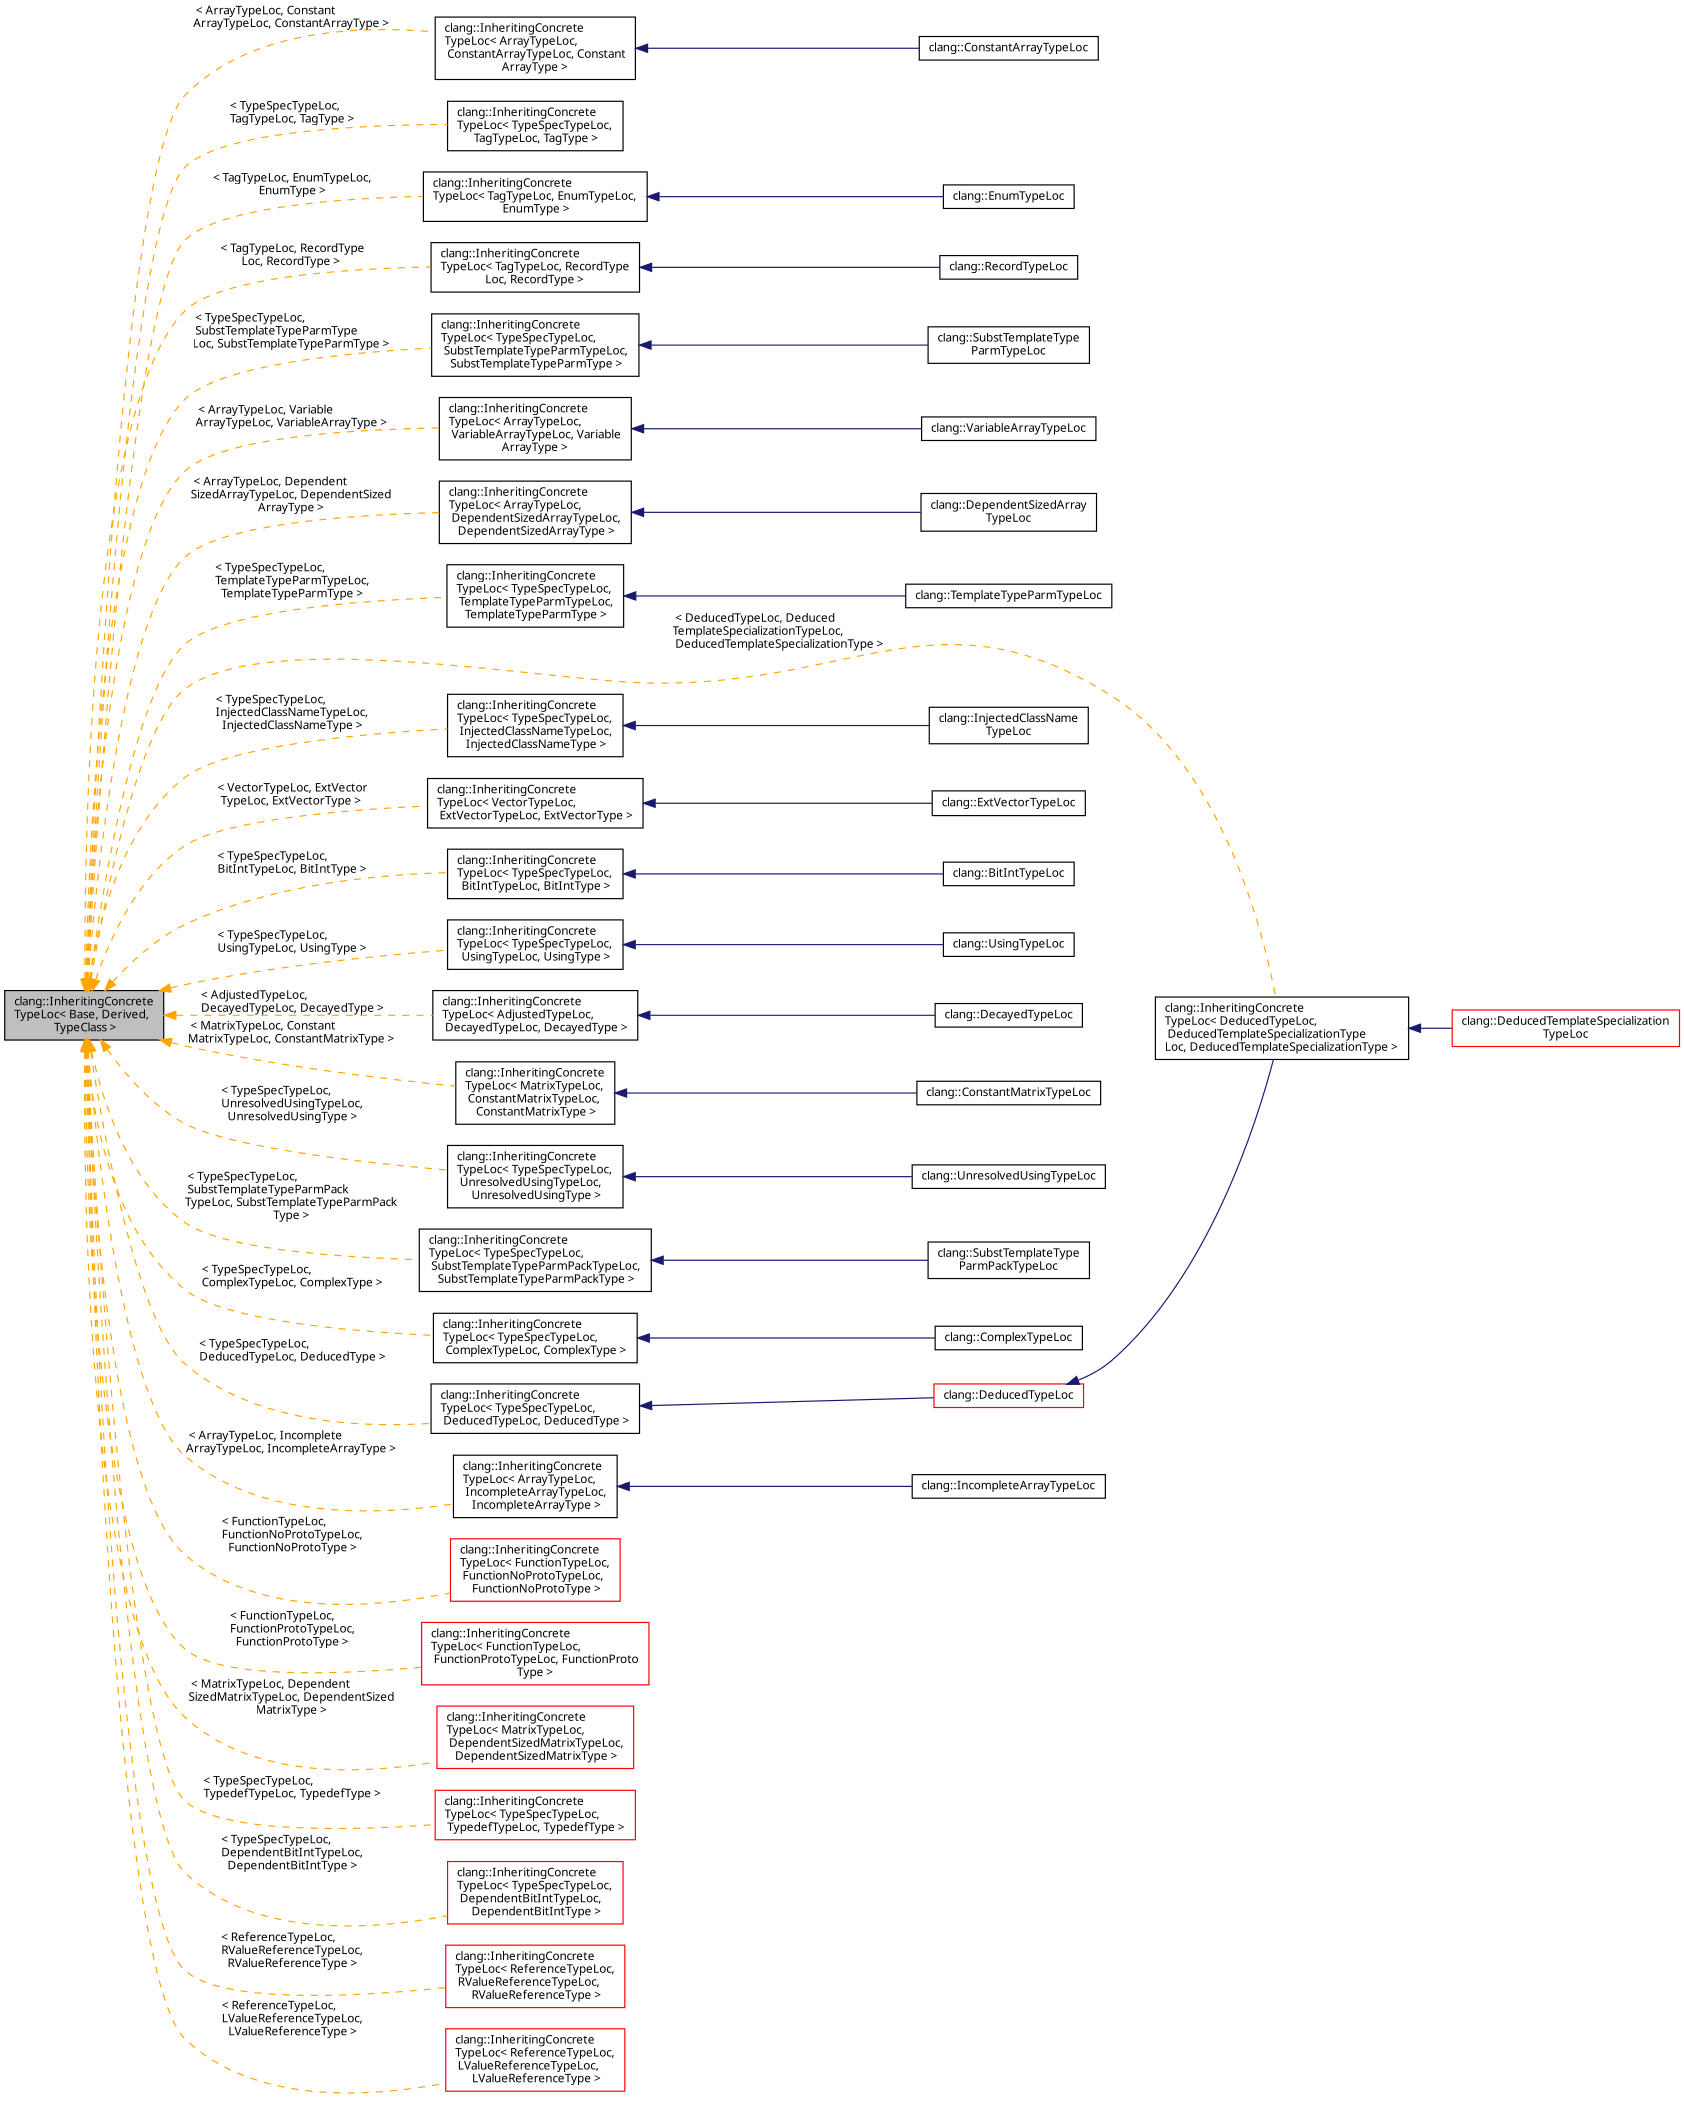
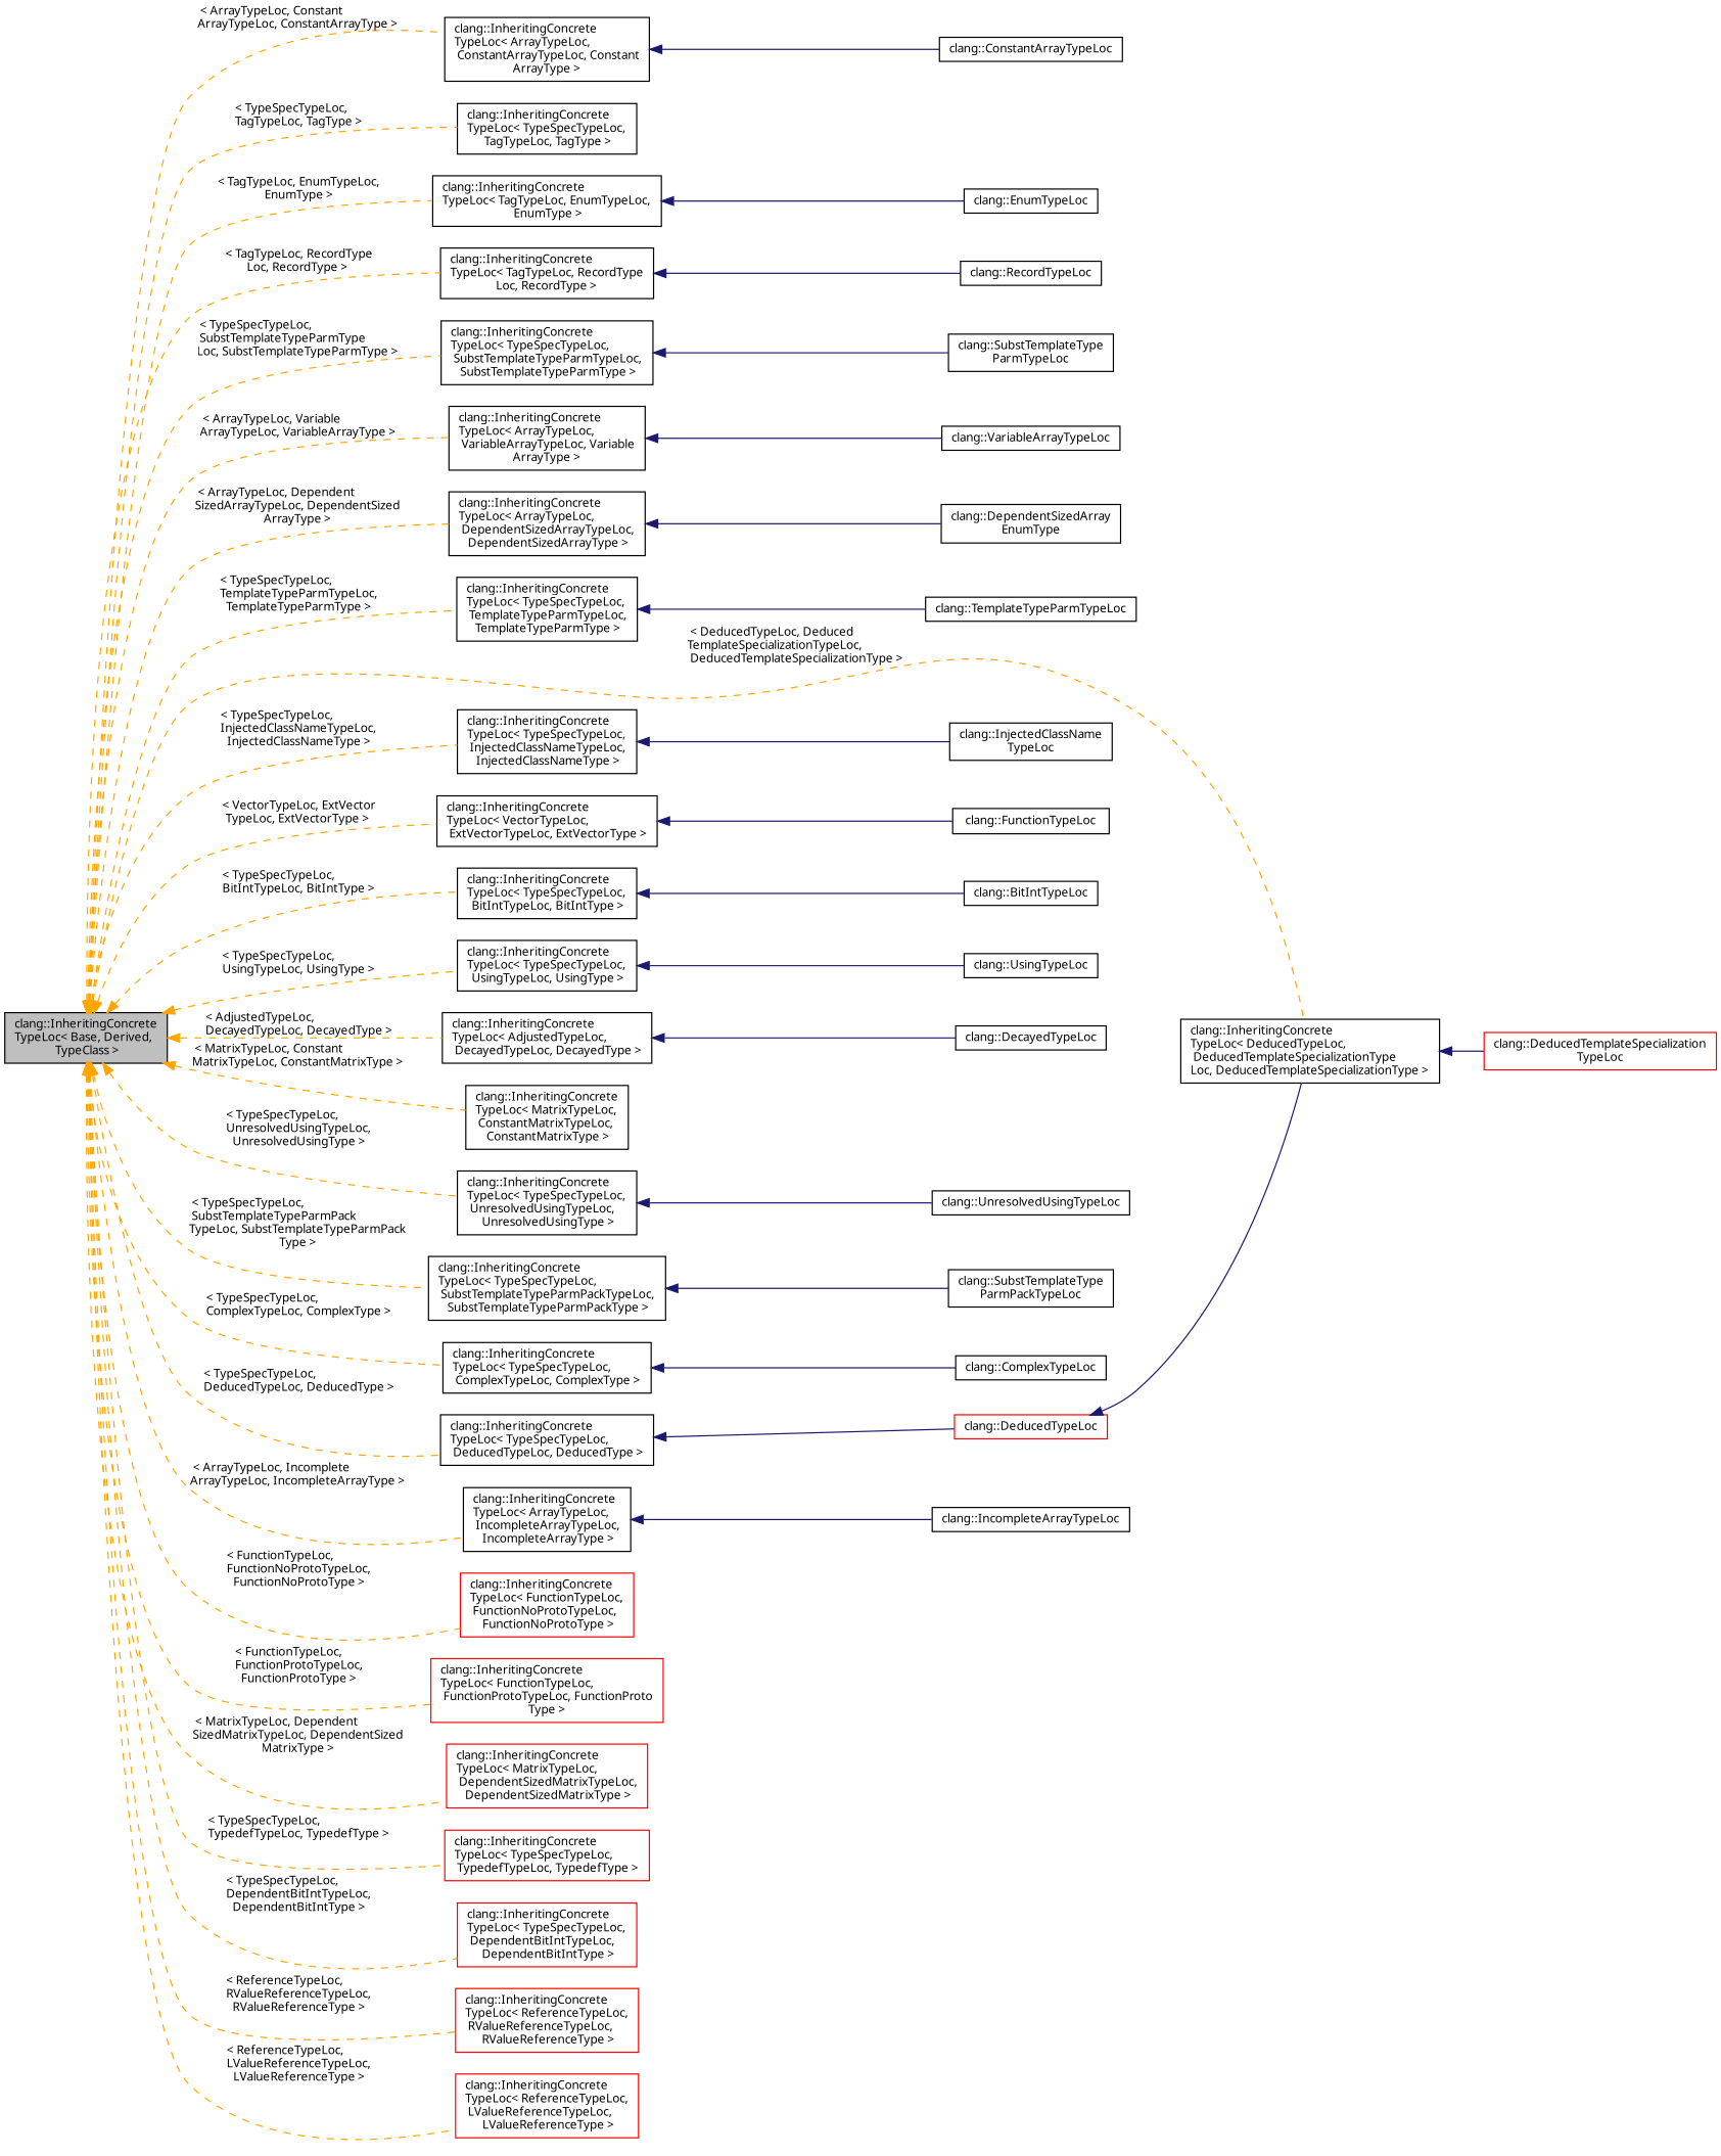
  digraph {
    fontname="Noto Sans"
    rankdir=LR
    node [color=black fontname="Noto Sans" fontsize=10 shape=record]
    edge [color=orange dir=back fontname="Noto Sans" fontsize=10 labelfontname=Helvetica labelfontsize=10 style=dashed]
    n1 [fillcolor=grey75 fontcolor=black height=0.2 label="clang::InheritingConcrete\lTypeLoc\< Base, Derived,\l TypeClass \>" style=filled width=0.4]
    n2 [height=0.2 label="clang::InheritingConcrete\lTypeLoc\< ArrayTypeLoc,\l ConstantArrayTypeLoc, Constant\lArrayType \>" width=0.4]
    n3 [height=0.2 label="clang::InheritingConcrete\lTypeLoc\< TypeSpecTypeLoc,\l TagTypeLoc, TagType \>" width=0.4]
    n4 [height=0.2 label="clang::InheritingConcrete\lTypeLoc\< TagTypeLoc, EnumTypeLoc,\l EnumType \>" width=0.4]
    n5 [height=0.2 label="clang::InheritingConcrete\lTypeLoc\< TagTypeLoc, RecordType\lLoc, RecordType \>" width=0.4]
    n6 [height=0.2 label="clang::InheritingConcrete\lTypeLoc\< TypeSpecTypeLoc,\l SubstTemplateTypeParmTypeLoc,\l SubstTemplateTypeParmType \>" width=0.4]
    n7 [height=0.2 label="clang::InheritingConcrete\lTypeLoc\< ArrayTypeLoc,\l VariableArrayTypeLoc, Variable\lArrayType \>" width=0.4]
    n8 [height=0.2 label="clang::InheritingConcrete\lTypeLoc\< ArrayTypeLoc,\l DependentSizedArrayTypeLoc,\l DependentSizedArrayType \>" width=0.4]
    n9 [height=0.2 label="clang::InheritingConcrete\lTypeLoc\< TypeSpecTypeLoc,\l TemplateTypeParmTypeLoc,\l TemplateTypeParmType \>" width=0.4]
    n10 [height=0.2 label="clang::InheritingConcrete\lTypeLoc\< DeducedTypeLoc,\l DeducedTemplateSpecializationType\lLoc, DeducedTemplateSpecializationType \>" width=0.4]
    n11 [height=0.2 label="clang::InheritingConcrete\lTypeLoc\< TypeSpecTypeLoc,\l InjectedClassNameTypeLoc,\l InjectedClassNameType \>" width=0.4]
    n12 [height=0.2 label="clang::InheritingConcrete\lTypeLoc\< VectorTypeLoc,\l ExtVectorTypeLoc, ExtVectorType \>" width=0.4]
    n13 [height=0.2 label="clang::InheritingConcrete\lTypeLoc\< TypeSpecTypeLoc,\l BitIntTypeLoc, BitIntType \>" width=0.4]
    n14 [height=0.2 label="clang::InheritingConcrete\lTypeLoc\< TypeSpecTypeLoc,\l UsingTypeLoc, UsingType \>" width=0.4]
    n15 [height=0.2 label="clang::InheritingConcrete\lTypeLoc\< AdjustedTypeLoc,\l DecayedTypeLoc, DecayedType \>" width=0.4]
    n16 [height=0.2 label="clang::InheritingConcrete\lTypeLoc\< MatrixTypeLoc,\l ConstantMatrixTypeLoc,\l ConstantMatrixType \>" width=0.4]
    n17 [height=0.2 label="clang::InheritingConcrete\lTypeLoc\< TypeSpecTypeLoc,\l UnresolvedUsingTypeLoc,\l UnresolvedUsingType \>" width=0.4]
    n18 [height=0.2 label="clang::InheritingConcrete\lTypeLoc\< TypeSpecTypeLoc,\l SubstTemplateTypeParmPackTypeLoc,\l SubstTemplateTypeParmPackType \>" width=0.4]
    n19 [height=0.2 label="clang::InheritingConcrete\lTypeLoc\< TypeSpecTypeLoc,\l ComplexTypeLoc, ComplexType \>" width=0.4]
    n20 [height=0.2 label="clang::InheritingConcrete\lTypeLoc\< TypeSpecTypeLoc,\l DeducedTypeLoc, DeducedType \>" width=0.4]
    n21 [height=0.2 label="clang::InheritingConcrete\lTypeLoc\< ArrayTypeLoc,\l IncompleteArrayTypeLoc,\l IncompleteArrayType \>" width=0.4]
    n22 [color=red height=0.2 label="clang::InheritingConcrete\lTypeLoc\< FunctionTypeLoc,\l FunctionNoProtoTypeLoc,\l FunctionNoProtoType \>" width=0.4]
    n23 [color=red height=0.2 label="clang::InheritingConcrete\lTypeLoc\< FunctionTypeLoc,\l FunctionProtoTypeLoc, FunctionProto\lType \>" width=0.4]
    n24 [color=red height=0.2 label="clang::InheritingConcrete\lTypeLoc\< MatrixTypeLoc,\l DependentSizedMatrixTypeLoc,\l DependentSizedMatrixType \>" width=0.4]
    n25 [color=red height=0.2 label="clang::InheritingConcrete\lTypeLoc\< TypeSpecTypeLoc,\l TypedefTypeLoc, TypedefType \>" width=0.4]
    n26 [color=red height=0.2 label="clang::InheritingConcrete\lTypeLoc\< TypeSpecTypeLoc,\l DependentBitIntTypeLoc,\l DependentBitIntType \>" width=0.4]
    n27 [color=red height=0.2 label="clang::InheritingConcrete\lTypeLoc\< ReferenceTypeLoc,\l RValueReferenceTypeLoc,\l RValueReferenceType \>" width=0.4]
    n28 [color=red height=0.2 label="clang::InheritingConcrete\lTypeLoc\< ReferenceTypeLoc,\l LValueReferenceTypeLoc,\l LValueReferenceType \>" width=0.4]
    n29 [height=0.2 label="clang::ConstantArrayTypeLoc" width=0.4]
    n30 [height=0.2 label="clang::EnumTypeLoc" width=0.4]
    n31 [height=0.2 label="clang::RecordTypeLoc" width=0.4]
    n32 [height=0.2 label="clang::SubstTemplateType\lParmTypeLoc" width=0.4]
    n33 [height=0.2 label="clang::VariableArrayTypeLoc" width=0.4]
-   n34 [height=0.2 label="clang::DependentSizedArray\lTypeLoc" width=0.4]
+   n34 [height=0.2 label="clang::DependentSizedArray\lEnumType" width=0.4]
    n35 [height=0.2 label="clang::TemplateTypeParmTypeLoc" width=0.4]
    n36 [color=red height=0.2 label="clang::DeducedTemplateSpecialization\lTypeLoc" width=0.4]
    n37 [height=0.2 label="clang::InjectedClassName\lTypeLoc" width=0.4]
-   n38 [height=0.2 label="clang::ExtVectorTypeLoc" width=0.4]
+   n38 [height=0.2 label="clang::FunctionTypeLoc" width=0.4]
    n39 [height=0.2 label="clang::BitIntTypeLoc" width=0.4]
    n40 [height=0.2 label="clang::UsingTypeLoc" width=0.4]
    n41 [height=0.2 label="clang::DecayedTypeLoc" width=0.4]
-   n42 [height=0.2 label="clang::ConstantMatrixTypeLoc" width=0.4]
    n43 [height=0.2 label="clang::UnresolvedUsingTypeLoc" width=0.4]
    n44 [height=0.2 label="clang::SubstTemplateType\lParmPackTypeLoc" width=0.4]
    n45 [height=0.2 label="clang::ComplexTypeLoc" width=0.4]
    n46 [color=red height=0.2 label="clang::DeducedTypeLoc" width=0.4]
    n47 [height=0.2 label="clang::IncompleteArrayTypeLoc" width=0.4]
    n1 -> n2 [label=" \< ArrayTypeLoc, Constant\lArrayTypeLoc, ConstantArrayType \>"]
    n1 -> n3 [label=" \< TypeSpecTypeLoc,\l TagTypeLoc, TagType \>"]
    n1 -> n4 [label=" \< TagTypeLoc, EnumTypeLoc,\l EnumType \>"]
    n1 -> n5 [label=" \< TagTypeLoc, RecordType\lLoc, RecordType \>"]
    n1 -> n6 [label=" \< TypeSpecTypeLoc,\l SubstTemplateTypeParmType\lLoc, SubstTemplateTypeParmType \>"]
    n1 -> n7 [label=" \< ArrayTypeLoc, Variable\lArrayTypeLoc, VariableArrayType \>"]
    n1 -> n8 [label=" \< ArrayTypeLoc, Dependent\lSizedArrayTypeLoc, DependentSized\lArrayType \>"]
    n1 -> n9 [label=" \< TypeSpecTypeLoc,\l TemplateTypeParmTypeLoc,\l TemplateTypeParmType \>"]
    n1 -> n10 [label=" \< DeducedTypeLoc, Deduced\lTemplateSpecializationTypeLoc,\l DeducedTemplateSpecializationType \>"]
    n1 -> n11 [label=" \< TypeSpecTypeLoc,\l InjectedClassNameTypeLoc,\l InjectedClassNameType \>"]
    n1 -> n12 [label=" \< VectorTypeLoc, ExtVector\lTypeLoc, ExtVectorType \>"]
    n1 -> n13 [label=" \< TypeSpecTypeLoc,\l BitIntTypeLoc, BitIntType \>"]
    n1 -> n14 [label=" \< TypeSpecTypeLoc,\l UsingTypeLoc, UsingType \>"]
    n1 -> n15 [label=" \< AdjustedTypeLoc,\l DecayedTypeLoc, DecayedType \>"]
    n1 -> n16 [label=" \< MatrixTypeLoc, Constant\lMatrixTypeLoc, ConstantMatrixType \>"]
    n1 -> n17 [label=" \< TypeSpecTypeLoc,\l UnresolvedUsingTypeLoc,\l UnresolvedUsingType \>"]
    n1 -> n18 [label=" \< TypeSpecTypeLoc,\l SubstTemplateTypeParmPack\lTypeLoc, SubstTemplateTypeParmPack\lType \>"]
    n1 -> n19 [label=" \< TypeSpecTypeLoc,\l ComplexTypeLoc, ComplexType \>"]
    n1 -> n20 [label=" \< TypeSpecTypeLoc,\l DeducedTypeLoc, DeducedType \>"]
    n1 -> n21 [label=" \< ArrayTypeLoc, Incomplete\lArrayTypeLoc, IncompleteArrayType \>"]
    n1 -> n22 [label=" \< FunctionTypeLoc,\l FunctionNoProtoTypeLoc,\l FunctionNoProtoType \>"]
    n1 -> n23 [label=" \< FunctionTypeLoc,\l FunctionProtoTypeLoc,\l FunctionProtoType \>"]
    n1 -> n24 [label=" \< MatrixTypeLoc, Dependent\lSizedMatrixTypeLoc, DependentSized\lMatrixType \>"]
    n1 -> n25 [label=" \< TypeSpecTypeLoc,\l TypedefTypeLoc, TypedefType \>"]
    n1 -> n26 [label=" \< TypeSpecTypeLoc,\l DependentBitIntTypeLoc,\l DependentBitIntType \>"]
    n1 -> n27 [label=" \< ReferenceTypeLoc,\l RValueReferenceTypeLoc,\l RValueReferenceType \>"]
    n1 -> n28 [label=" \< ReferenceTypeLoc,\l LValueReferenceTypeLoc,\l LValueReferenceType \>"]
    n2 -> n29 [color=midnightblue style=solid]
    n4 -> n30 [color=midnightblue style=solid]
    n5 -> n31 [color=midnightblue style=solid]
    n6 -> n32 [color=midnightblue style=solid]
    n7 -> n33 [color=midnightblue style=solid]
    n8 -> n34 [color=midnightblue style=solid]
    n9 -> n35 [color=midnightblue style=solid]
    n10 -> n36 [color=midnightblue style=solid]
    n11 -> n37 [color=midnightblue style=solid]
    n12 -> n38 [color=midnightblue style=solid]
    n13 -> n39 [color=midnightblue style=solid]
    n14 -> n40 [color=midnightblue style=solid]
    n15 -> n41 [color=midnightblue style=solid]
-   n16 -> n42 [color=midnightblue style=solid]
    n17 -> n43 [color=midnightblue style=solid]
    n18 -> n44 [color=midnightblue style=solid]
    n19 -> n45 [color=midnightblue style=solid]
    n20 -> n46 [color=midnightblue style=solid]
    n21 -> n47 [color=midnightblue style=solid]
    n46 -> n10 [color=midnightblue style=solid]
  }
